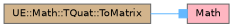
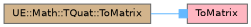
  digraph {
    rankdir=LR
    node [fontname=Helvetica fontsize=10 shape=box style=filled]
    n1 [color=gray40 fillcolor=tan fontcolor=black height=0.2 label="UE::Math::TQuat::ToMatrix" width=0.4]
-   n2 [color=grey40 fillcolor=lightpink height=0.2 label=Math width=0.4]
+   n2 [color=grey40 fillcolor=lightpink height=0.2 label=ToMatrix width=0.4]
    n1 -> n2 [color=steelblue1 fontname=Helvetica fontsize=10 labelfontname=Helvetica labelfontsize=10 style=solid arrowhead=box]
  }
